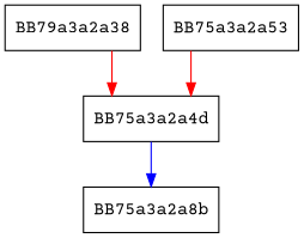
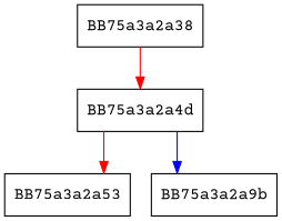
  digraph {
    fontname="Courier Prime"
    splines=ortho
    node [fontname="Courier Prime" shape=box]
    edge [color=red fontname="Courier Prime"]
-   BB75a3a2a38 [label=BB79a3a2a38]
+   BB75a3a2a38
    BB75a3a2a4d
    BB75a3a2a53
-   BB75a3a2a8b
+   BB75a3a2a8b [label=BB75a3a2a9b]
    BB75a3a2a38 -> BB75a3a2a4d
-   BB75a3a2a53 -> BB75a3a2a4d
+   BB75a3a2a4d -> BB75a3a2a53
    BB75a3a2a4d -> BB75a3a2a8b [color=blue]
  }
